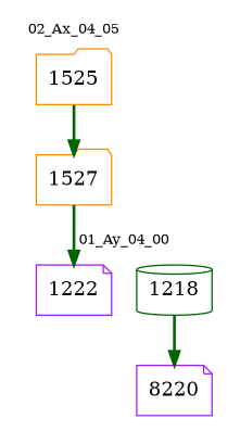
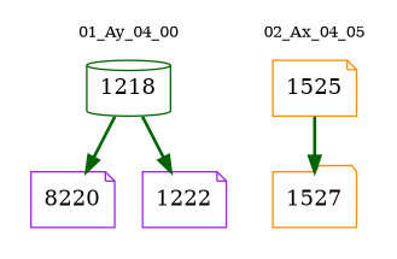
  digraph {
    node [color=purple shape=note]
    edge [color=darkgreen style=bold]
    n1 [color=darkgreen label=1218 shape=cylinder]
    n2 [label=8220]
    n3 [label=1222]
-   n4 [color=darkorange label=1525 shape=folder]
+   n4 [color=darkorange label=1525]
    n5 [color=darkorange label=1527 shape=folder]
    subgraph cluster_1 {
      color=white
      fontsize=10
      label="01_Ay_04_00"
      n1
      n2
      n3
    }
    subgraph cluster_2 {
      color=white
      fontsize=10
      label="02_Ax_04_05"
      n4
      n5
    }
    n1 -> n2
-   n5 -> n3
+   n1 -> n3
    n4 -> n5
  }
